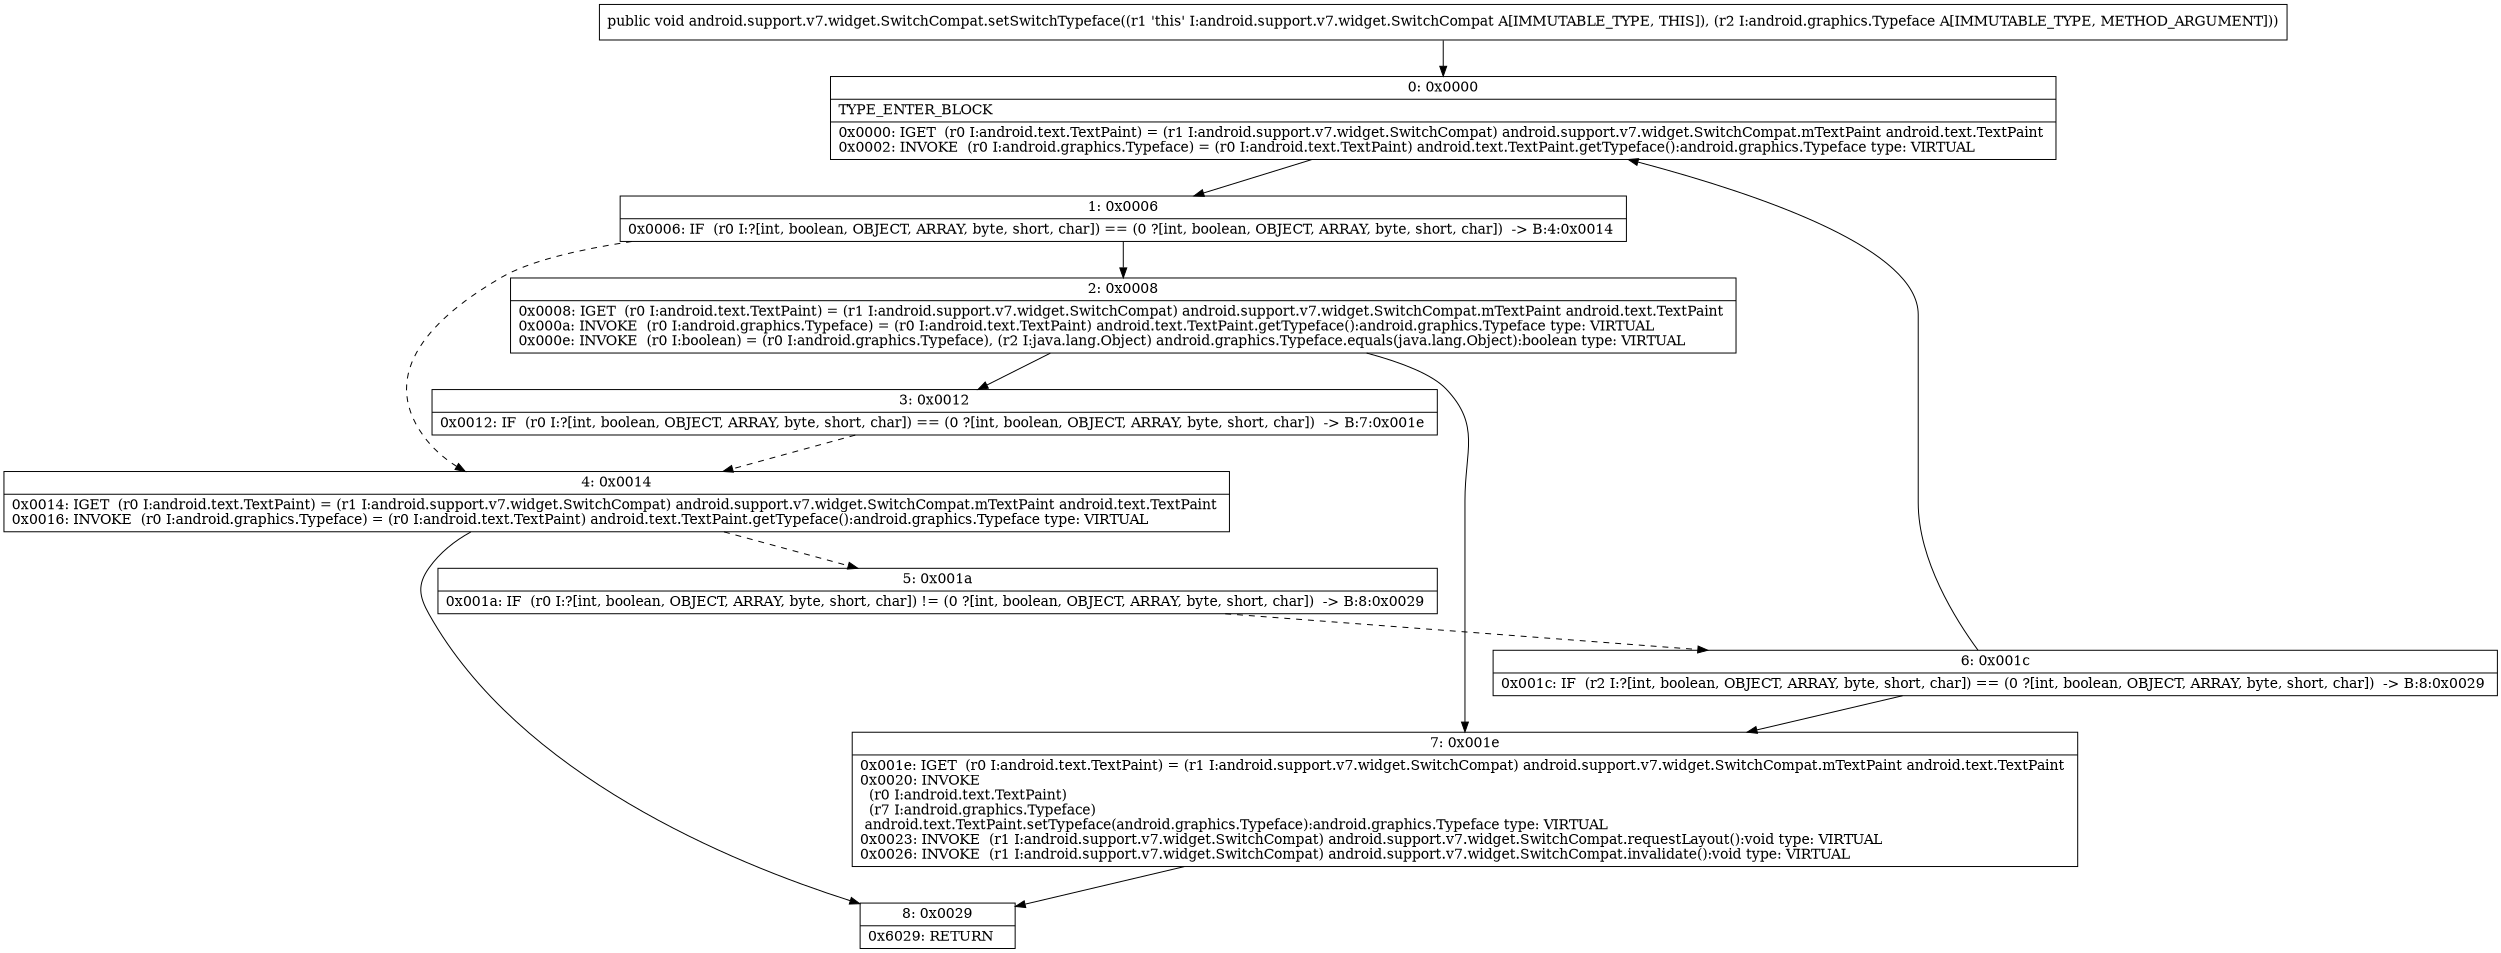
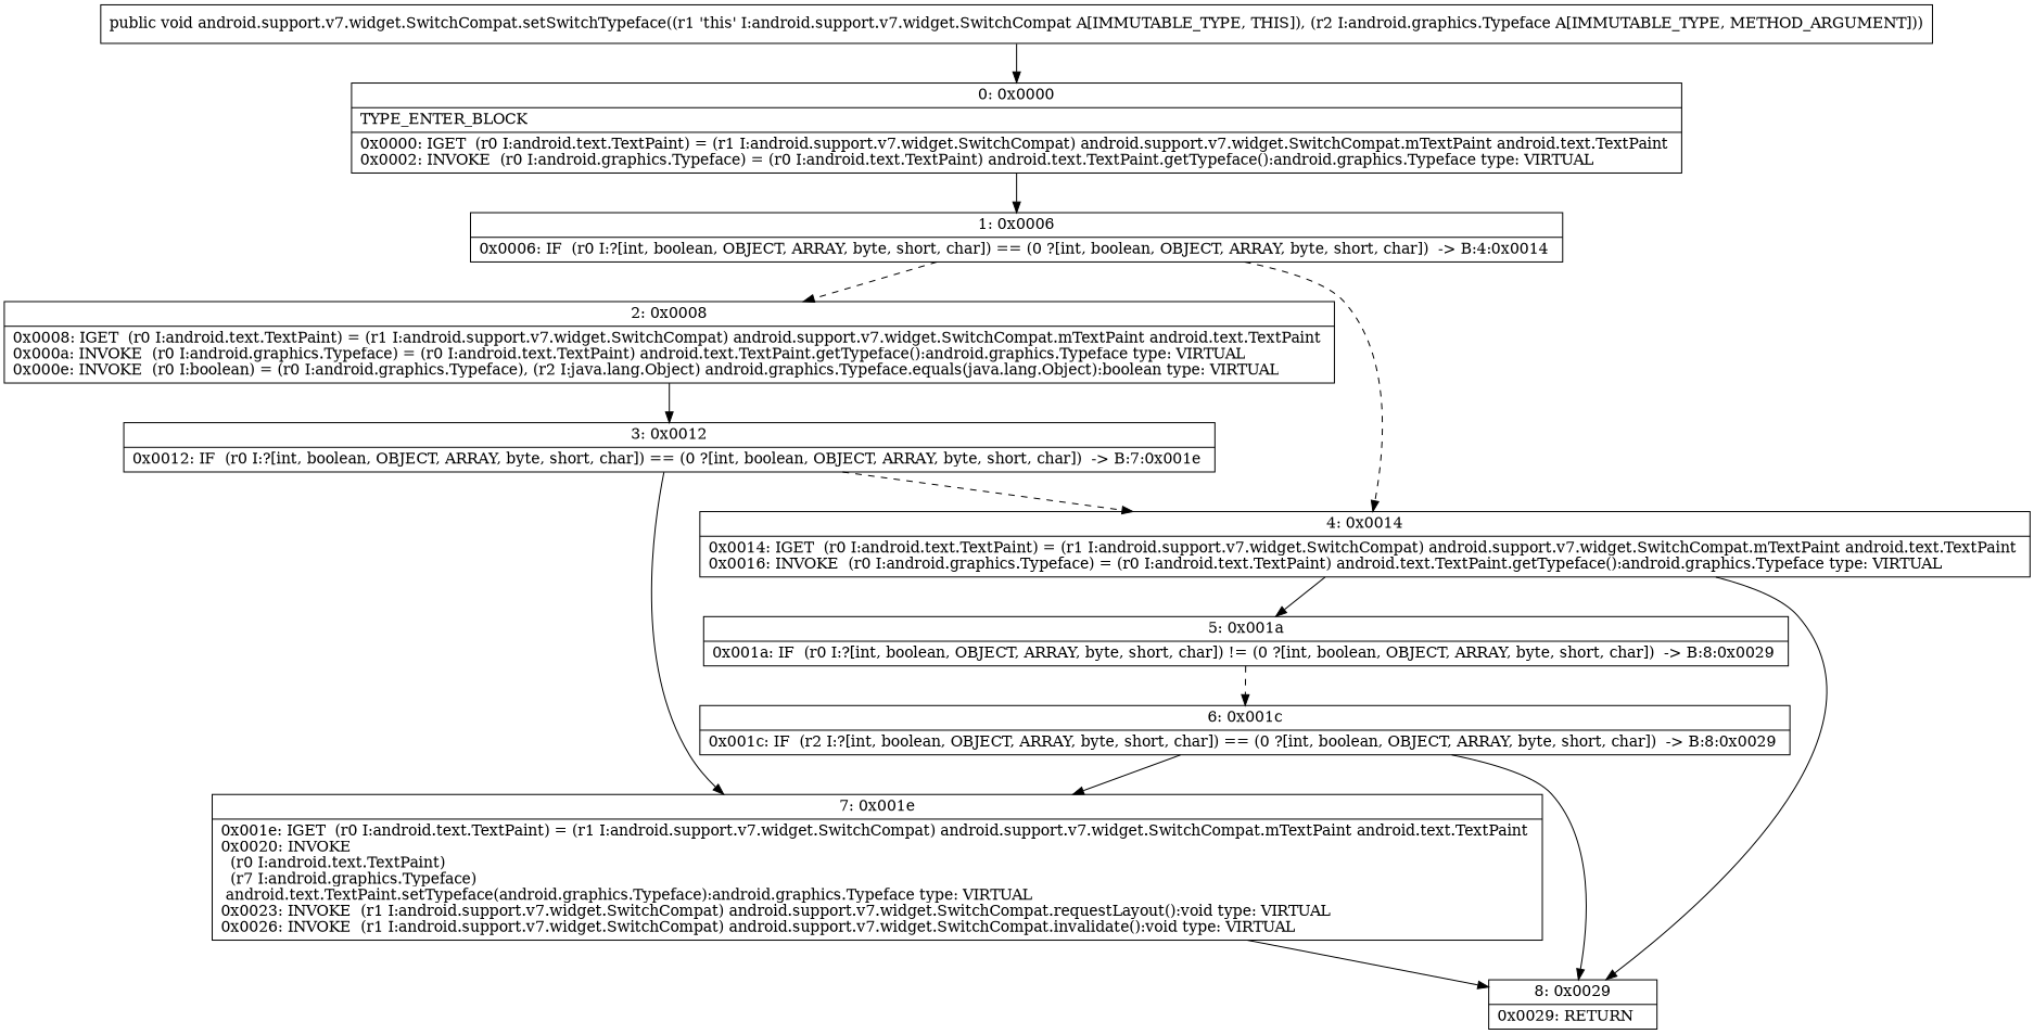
  digraph {
    node [shape=record]
    n1 [label="{0\:\ 0x0000|TYPE_ENTER_BLOCK\l|0x0000: IGET  (r0 I:android.text.TextPaint) = (r1 I:android.support.v7.widget.SwitchCompat) android.support.v7.widget.SwitchCompat.mTextPaint android.text.TextPaint \l0x0002: INVOKE  (r0 I:android.graphics.Typeface) = (r0 I:android.text.TextPaint) android.text.TextPaint.getTypeface():android.graphics.Typeface type: VIRTUAL \l}"]
    n2 [label="{1\:\ 0x0006|0x0006: IF  (r0 I:?[int, boolean, OBJECT, ARRAY, byte, short, char]) == (0 ?[int, boolean, OBJECT, ARRAY, byte, short, char])  \-\> B:4:0x0014 \l}"]
    n3 [label="{2\:\ 0x0008|0x0008: IGET  (r0 I:android.text.TextPaint) = (r1 I:android.support.v7.widget.SwitchCompat) android.support.v7.widget.SwitchCompat.mTextPaint android.text.TextPaint \l0x000a: INVOKE  (r0 I:android.graphics.Typeface) = (r0 I:android.text.TextPaint) android.text.TextPaint.getTypeface():android.graphics.Typeface type: VIRTUAL \l0x000e: INVOKE  (r0 I:boolean) = (r0 I:android.graphics.Typeface), (r2 I:java.lang.Object) android.graphics.Typeface.equals(java.lang.Object):boolean type: VIRTUAL \l}"]
    n4 [label="{4\:\ 0x0014|0x0014: IGET  (r0 I:android.text.TextPaint) = (r1 I:android.support.v7.widget.SwitchCompat) android.support.v7.widget.SwitchCompat.mTextPaint android.text.TextPaint \l0x0016: INVOKE  (r0 I:android.graphics.Typeface) = (r0 I:android.text.TextPaint) android.text.TextPaint.getTypeface():android.graphics.Typeface type: VIRTUAL \l}"]
    n5 [label="{3\:\ 0x0012|0x0012: IF  (r0 I:?[int, boolean, OBJECT, ARRAY, byte, short, char]) == (0 ?[int, boolean, OBJECT, ARRAY, byte, short, char])  \-\> B:7:0x001e \l}"]
    n6 [label="{5\:\ 0x001a|0x001a: IF  (r0 I:?[int, boolean, OBJECT, ARRAY, byte, short, char]) != (0 ?[int, boolean, OBJECT, ARRAY, byte, short, char])  \-\> B:8:0x0029 \l}"]
-   n7 [label="{8\:\ 0x0029|0x6029: RETURN   \l}"]
+   n7 [label="{8\:\ 0x0029|0x0029: RETURN   \l}"]
    n8 [label="{7\:\ 0x001e|0x001e: IGET  (r0 I:android.text.TextPaint) = (r1 I:android.support.v7.widget.SwitchCompat) android.support.v7.widget.SwitchCompat.mTextPaint android.text.TextPaint \l0x0020: INVOKE  \l  (r0 I:android.text.TextPaint)\l  (r7 I:android.graphics.Typeface)\l android.text.TextPaint.setTypeface(android.graphics.Typeface):android.graphics.Typeface type: VIRTUAL \l0x0023: INVOKE  (r1 I:android.support.v7.widget.SwitchCompat) android.support.v7.widget.SwitchCompat.requestLayout():void type: VIRTUAL \l0x0026: INVOKE  (r1 I:android.support.v7.widget.SwitchCompat) android.support.v7.widget.SwitchCompat.invalidate():void type: VIRTUAL \l}"]
    n9 [label="{6\:\ 0x001c|0x001c: IF  (r2 I:?[int, boolean, OBJECT, ARRAY, byte, short, char]) == (0 ?[int, boolean, OBJECT, ARRAY, byte, short, char])  \-\> B:8:0x0029 \l}"]
    n10 [label="{public void android.support.v7.widget.SwitchCompat.setSwitchTypeface((r1 'this' I:android.support.v7.widget.SwitchCompat A[IMMUTABLE_TYPE, THIS]), (r2 I:android.graphics.Typeface A[IMMUTABLE_TYPE, METHOD_ARGUMENT])) }"]
    n1 -> n2
-   n2 -> n3 [style=solid]
+   n2 -> n3 [style=dashed]
    n2 -> n4 [style=dashed]
    n3 -> n5
-   n4 -> n6 [style=dashed]
+   n4 -> n6
    n4 -> n7
    n5 -> n4 [style=dashed]
-   n3 -> n8
+   n5 -> n8
    n6 -> n9 [style=dashed]
    n8 -> n7
-   n9 -> n1
+   n9 -> n7
    n9 -> n8 [style=solid]
    n10 -> n1
  }
